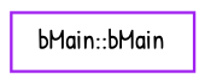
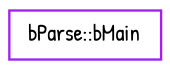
  digraph {
    rankdir=LR
    fontname="Patrick Hand"
-   n1 [color=purple fillcolor=white fontname="Patrick Hand" fontsize=10 height=0.2 label="bMain::bMain" shape=record style=filled width=0.4]
+   n1 [color=purple fillcolor=white fontname="Patrick Hand" fontsize=10 height=0.2 label="bParse::bMain" shape=record style=filled width=0.4]
  }
